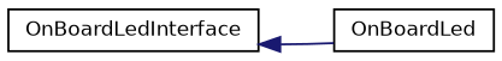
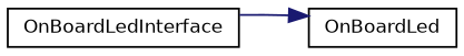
  digraph {
    rankdir=LR
    node [color=black fillcolor=white fontname=Helvetica fontsize=10 shape=record style=filled]
    n1 [height=0.2 label=OnBoardLedInterface width=0.4]
    n2 [height=0.2 label=OnBoardLed width=0.4]
-   n1 -> n2 [color=midnightblue dir=back fontname=Helvetica fontsize=10 labelfontname=Helvetica labelfontsize=10 style=solid]
+   n2 -> n1 [color=midnightblue dir=back fontname=Helvetica fontsize=10 labelfontname=Helvetica labelfontsize=10 style=solid]
  }
